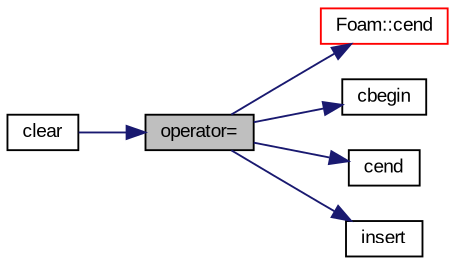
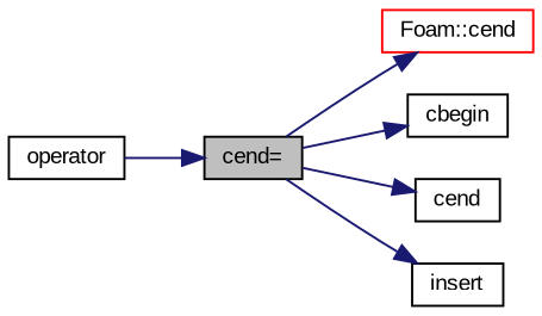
  digraph {
    fontname="Liberation Sans"
    rankdir=LR
    node [color=black fontname="Liberation Sans" fontsize=10 shape=record]
    edge [color=midnightblue fontname="Liberation Sans" fontsize=10 labelfontname=Helvetica labelfontsize=10 style=solid]
-   n1 [fillcolor=grey75 fontcolor=black height=0.2 label="operator=" style=filled width=0.4]
+   n1 [fillcolor=grey75 fontcolor=black height=0.2 label="cend=" style=filled width=0.4]
    n2 [color=red height=0.2 label="Foam::cend" width=0.4]
    n3 [height=0.2 label=cbegin width=0.4]
    n4 [height=0.2 label=cend width=0.4]
    n5 [height=0.2 label=insert width=0.4]
-   n6 [height=0.2 label=clear width=0.4]
+   n6 [height=0.2 label=operator width=0.4]
    n1 -> n2
    n1 -> n3
    n1 -> n4
    n1 -> n5
    n6 -> n1
  }
